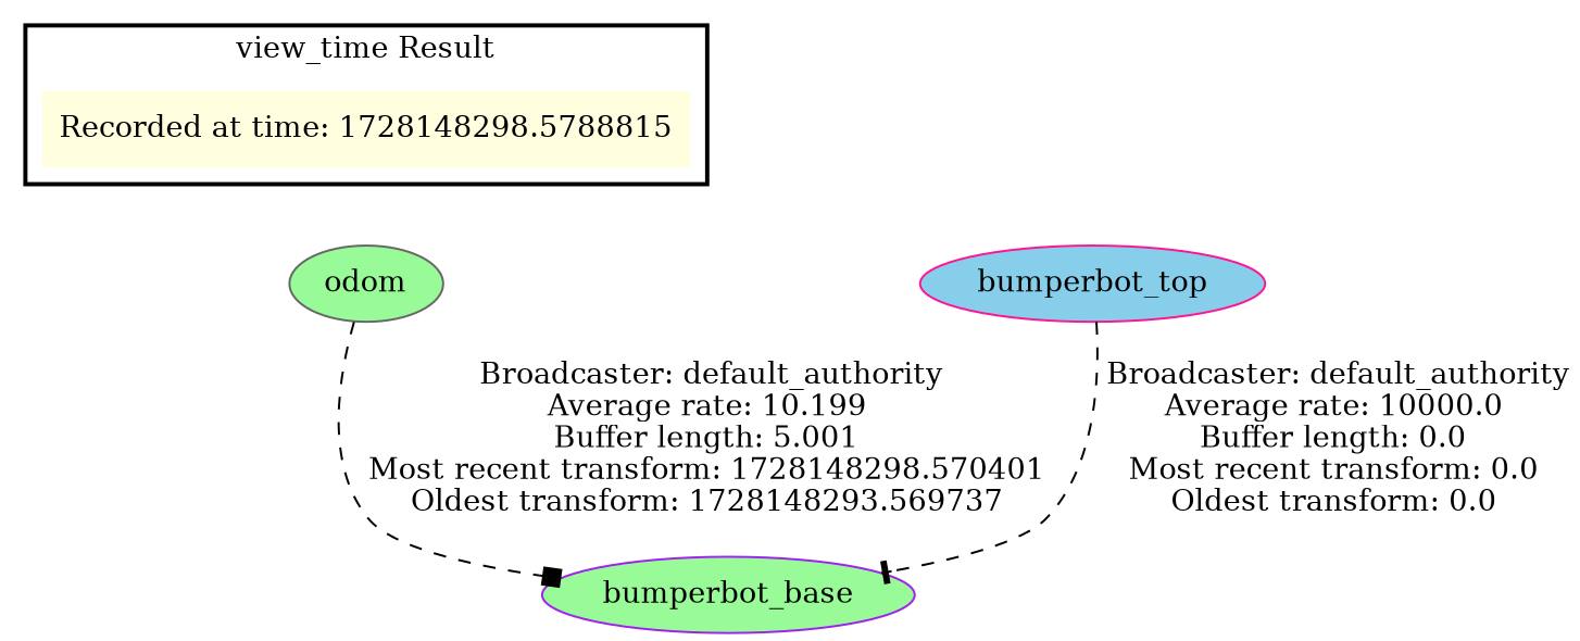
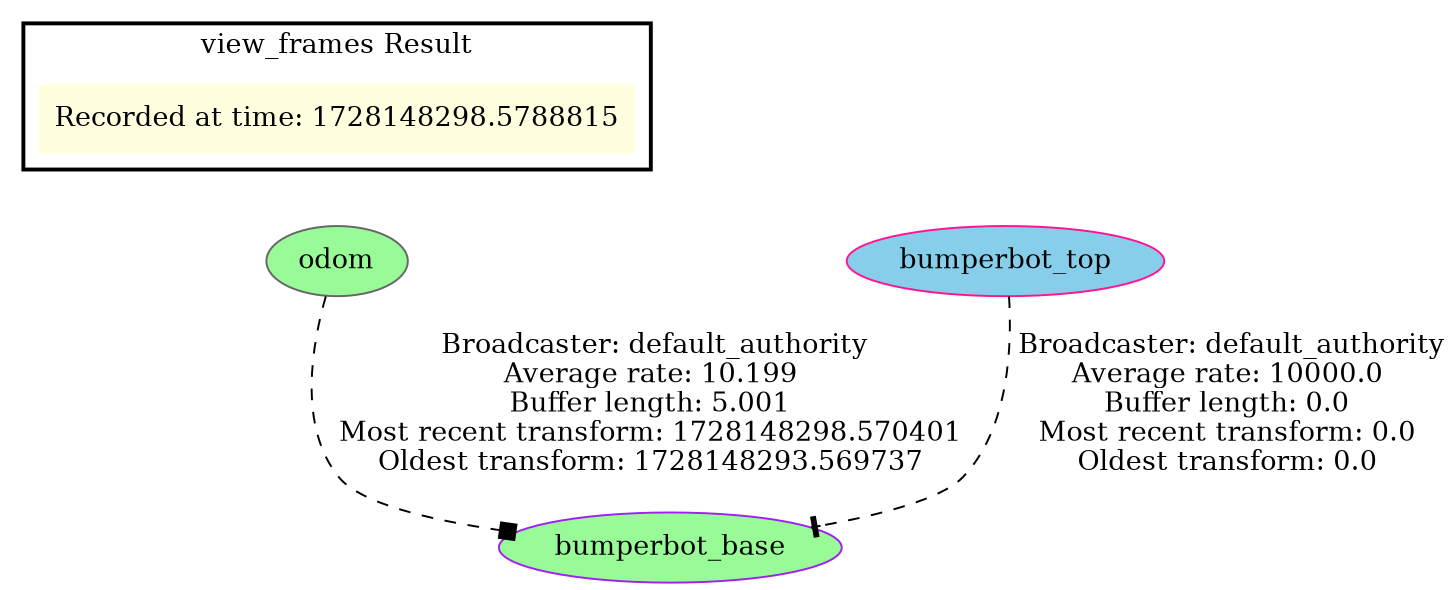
  digraph {
    node [fillcolor=palegreen style=filled]
    edge [style=dashed]
    "Recorded at time: 1728148298.5788815" [color=darkorange fillcolor=lightyellow shape=plaintext]
    odom [color=gray40]
    bumperbot_base [color=purple]
    bumperbot_top [color=deeppink fillcolor=skyblue]
    subgraph cluster_1 {
      color=black
-     label="view_time Result"
+     label="view_frames Result"
      style=bold
      "Recorded at time: 1728148298.5788815"
    }
    "Recorded at time: 1728148298.5788815" -> odom [style=invis]
    odom -> bumperbot_base [arrowhead=box label=" Broadcaster: default_authority\nAverage rate: 10.199\nBuffer length: 5.001\nMost recent transform: 1728148298.570401\nOldest transform: 1728148293.569737\n"]
    bumperbot_top -> bumperbot_base [arrowhead=tee label=" Broadcaster: default_authority\nAverage rate: 10000.0\nBuffer length: 0.0\nMost recent transform: 0.0\nOldest transform: 0.0\n"]
  }
